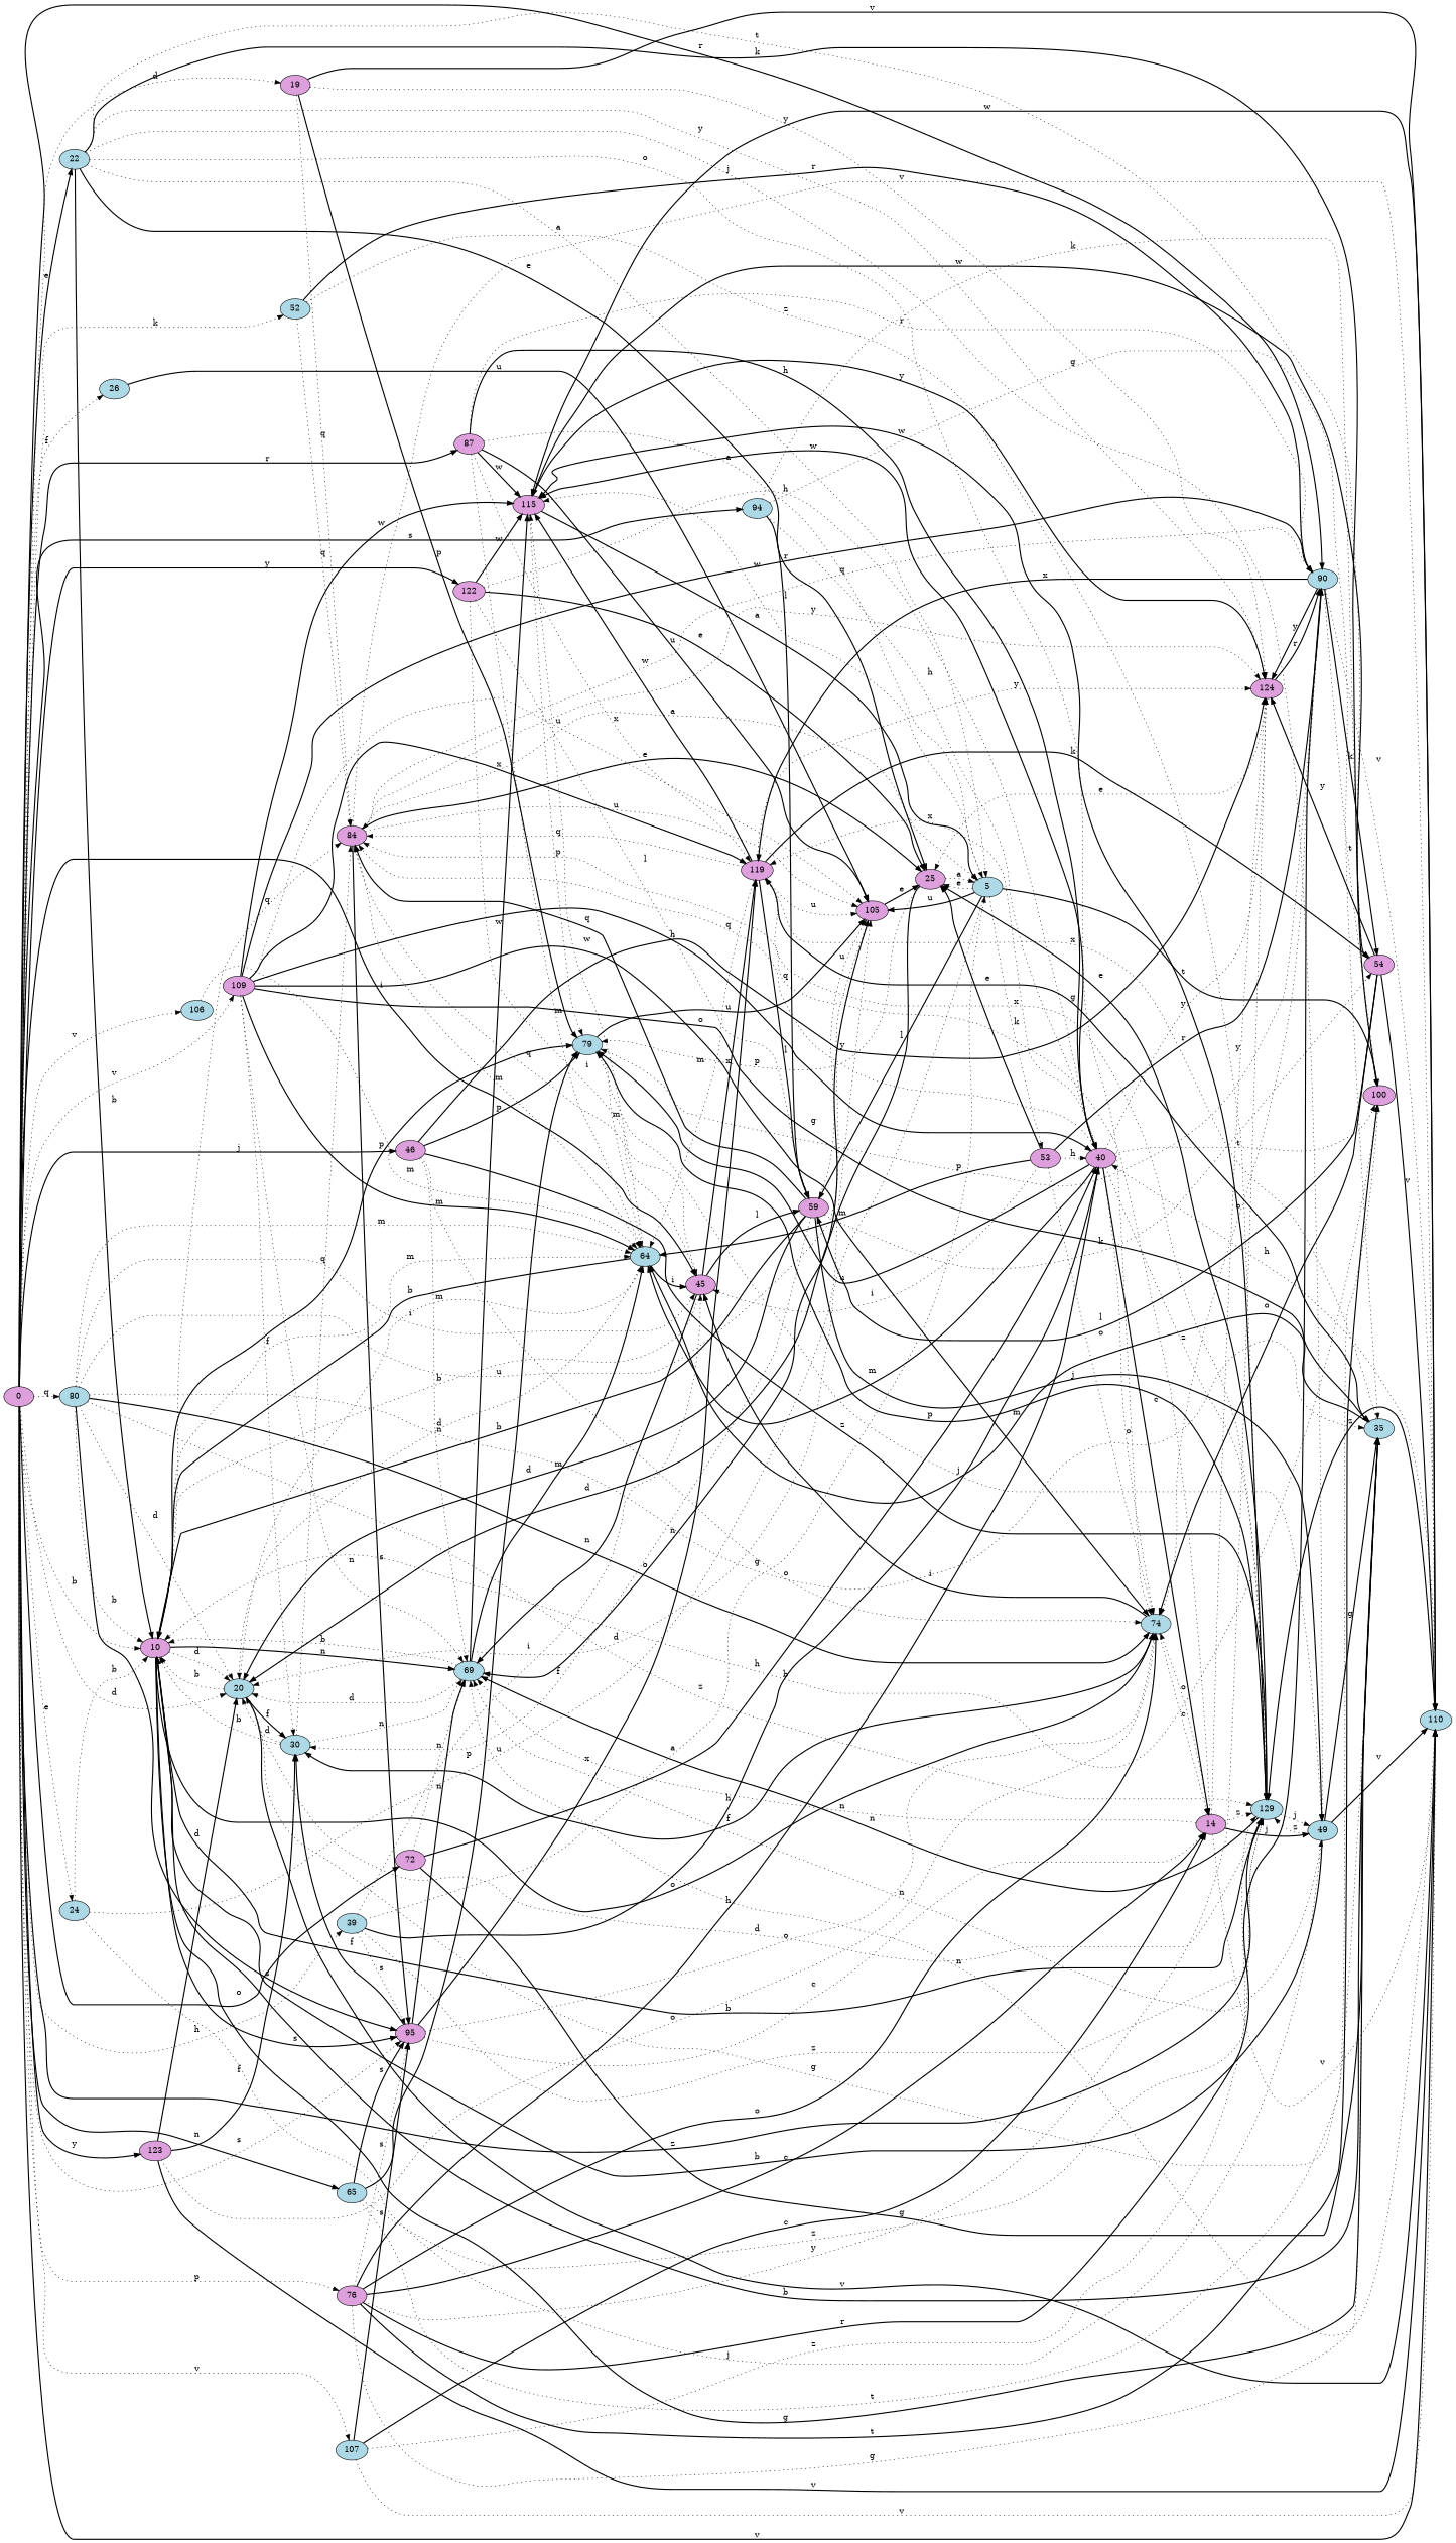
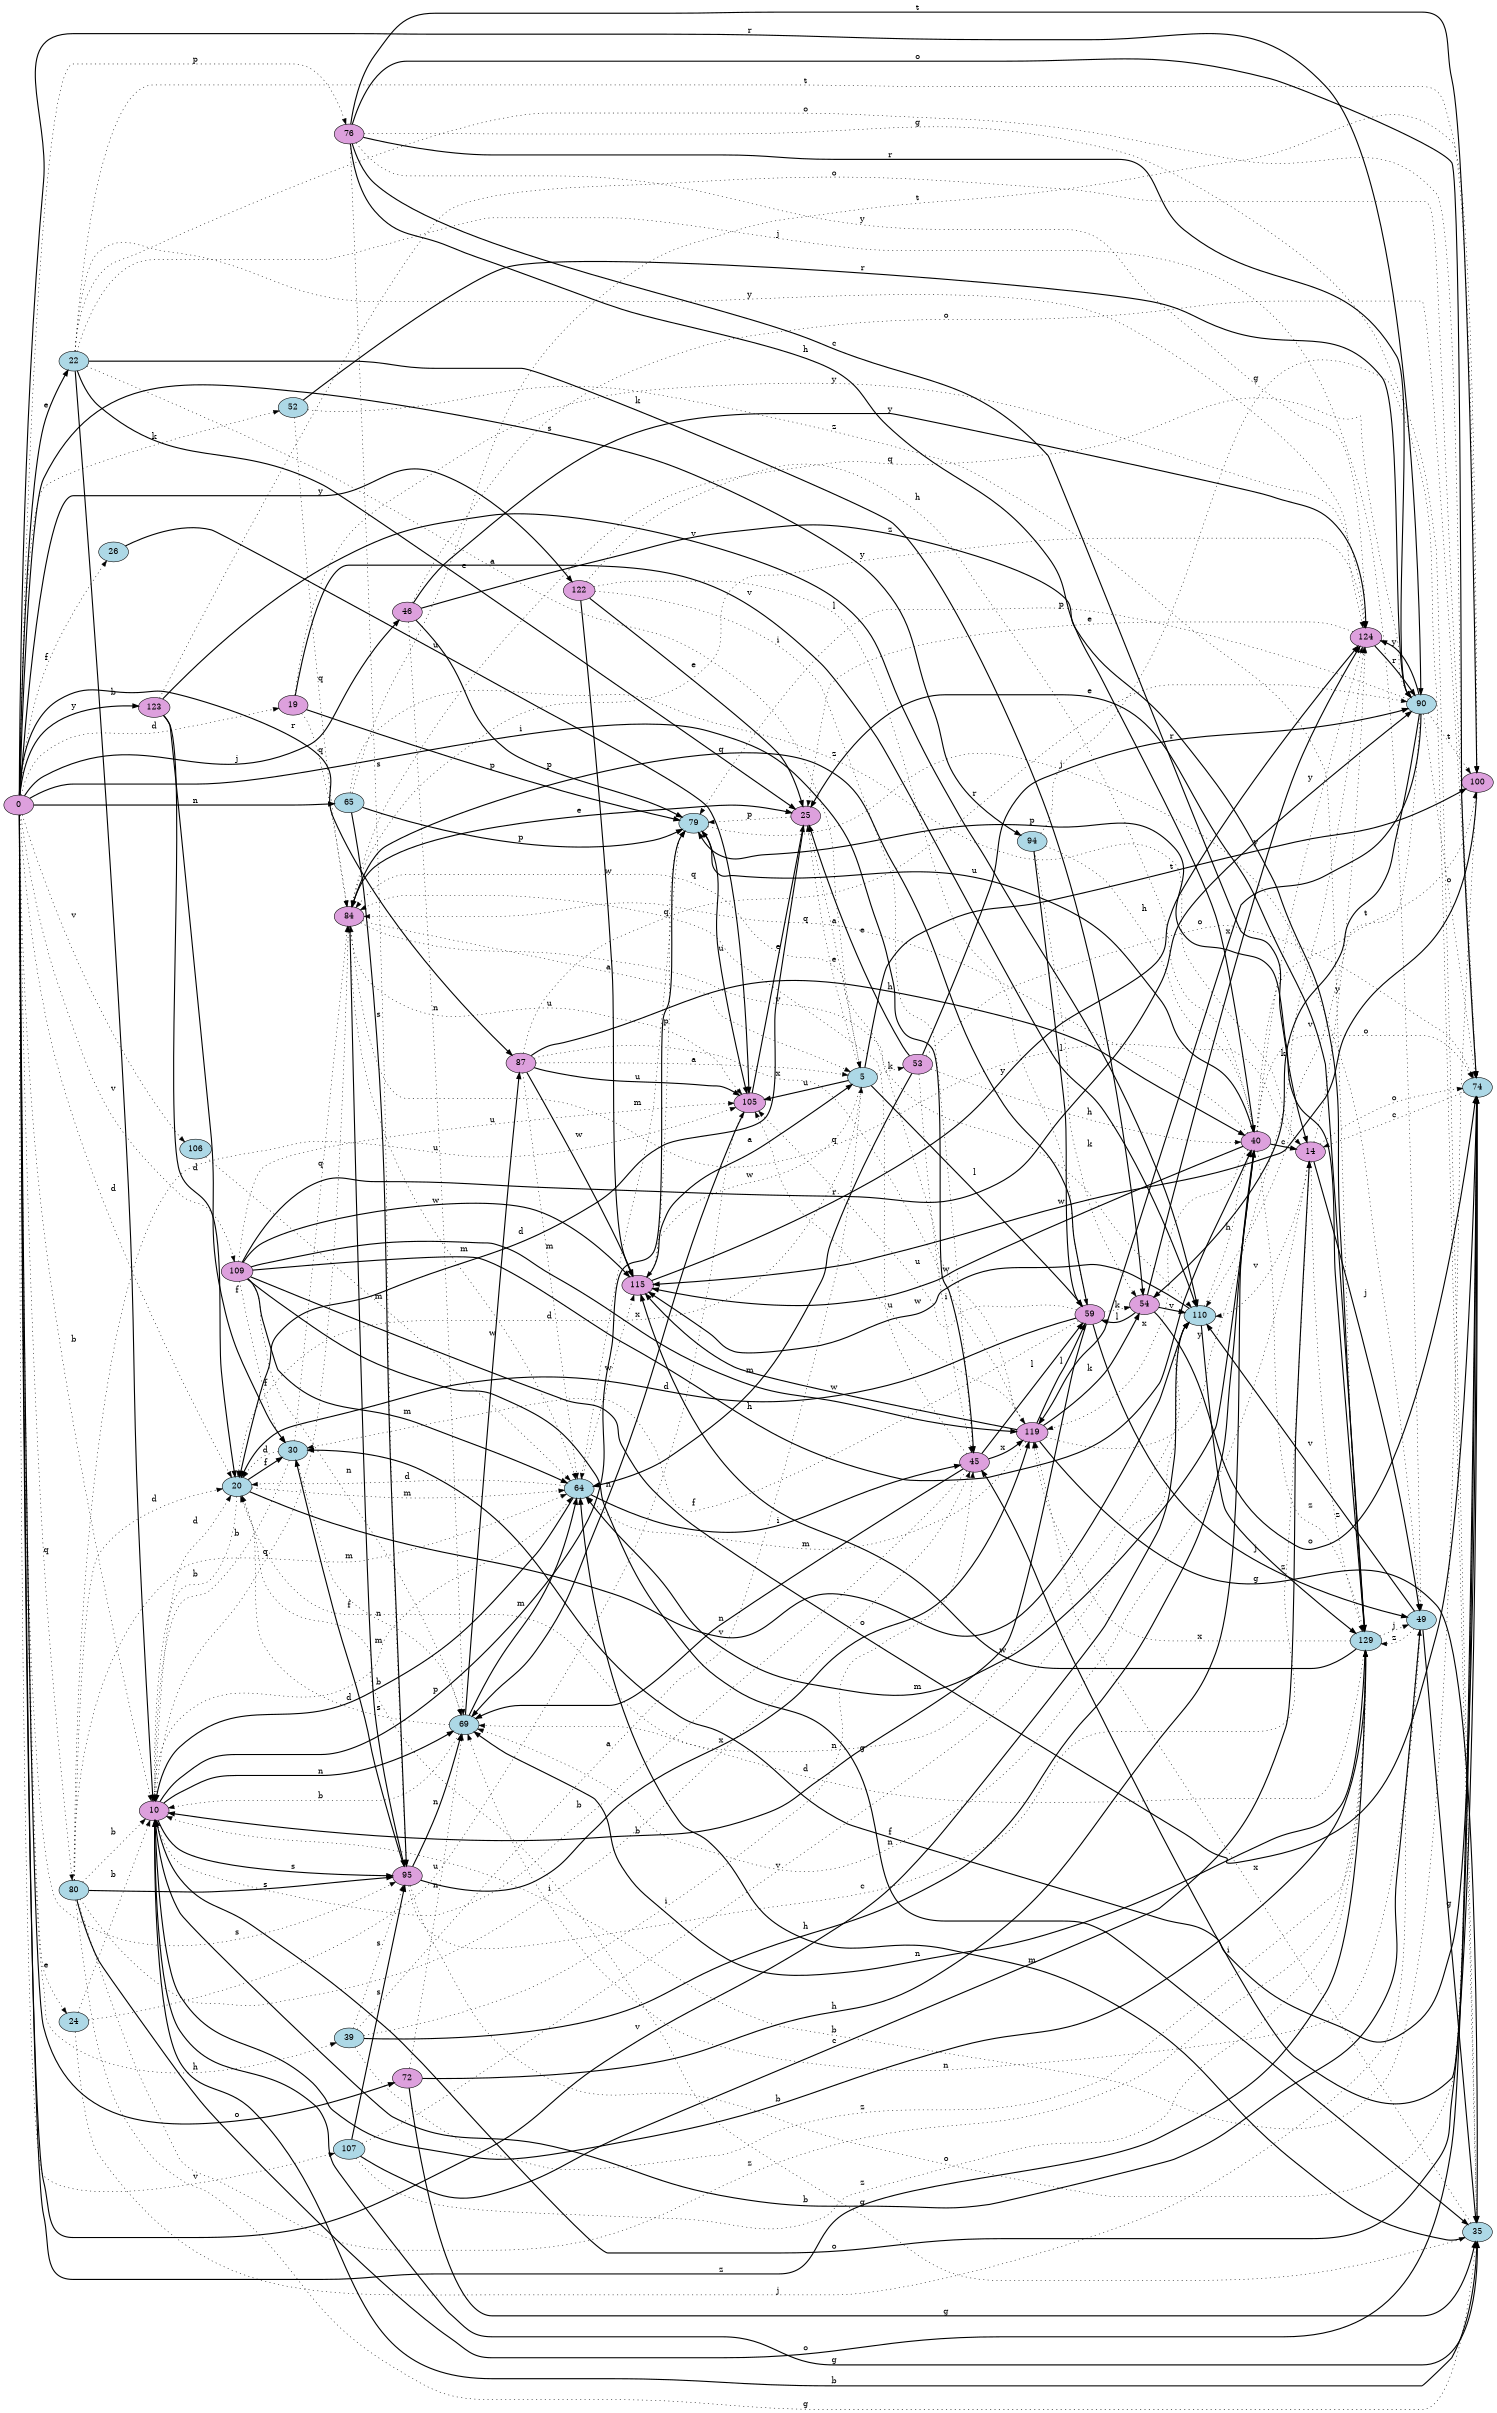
  strict digraph {
    rankdir=LR
    node [fillcolor=plum style=filled]
    edge [style=dotted]
    0
    10
    19
    20 [fillcolor=lightblue]
    22 [fillcolor=lightblue]
    24 [fillcolor=lightblue]
    26 [fillcolor=lightblue]
    39 [fillcolor=lightblue]
    45
    46
    52 [fillcolor=lightblue]
    65 [fillcolor=lightblue]
    72
    76
    80 [fillcolor=lightblue]
    87
    90 [fillcolor=lightblue]
    94 [fillcolor=lightblue]
    95
    106 [fillcolor=lightblue]
    107 [fillcolor=lightblue]
    109
    110 [fillcolor=lightblue]
    122
    123
    129 [fillcolor=lightblue]
    35 [fillcolor=lightblue]
    64 [fillcolor=lightblue]
    69 [fillcolor=lightblue]
    74 [fillcolor=lightblue]
    79 [fillcolor=lightblue]
    84
    124
    30 [fillcolor=lightblue]
    5 [fillcolor=lightblue]
    25
    49 [fillcolor=lightblue]
    100
    54
    105
    40
    59
    119
    14
    115
    53
    0 -> 10 [label=b]
    0 -> 19 [label=d]
    0 -> 20 [label=d]
    0 -> 22 [label=e style=bold]
    0 -> 24 [label=e]
    0 -> 26 [label=f]
    0 -> 39 [label=h]
    0 -> 45 [label=i style=bold]
    0 -> 46 [label=j style=bold]
    0 -> 52 [label=k]
    0 -> 65 [label=n style=bold]
    0 -> 72 [label=o style=bold]
    0 -> 76 [label=p]
    0 -> 80 [label=q]
    0 -> 87 [label=r style=bold]
    0 -> 90 [label=r style=bold]
    0 -> 94 [label=s style=bold]
    0 -> 95 [label=s]
    0 -> 106 [label=v]
    0 -> 107 [label=v]
    0 -> 109 [label=v]
    0 -> 110 [label=v style=bold]
    0 -> 122 [label=y style=bold]
    0 -> 123 [label=y style=bold]
    0 -> 129 [label=z style=bold]
    10 -> 20 [label=d]
    10 -> 95 [label=s style=bold]
    10 -> 35 [label=g style=bold]
    10 -> 64 [label=m]
    10 -> 69 [label=n style=bold]
    10 -> 74 [label=o style=bold]
    10 -> 79 [label=p style=bold]
    10 -> 84 [label=q]
    19 -> 110 [label=v style=bold]
    19 -> 79 [label=p style=bold]
    19 -> 84 [label=q]
    19 -> 124 [label=y]
    20 -> 10 [label=b]
    20 -> 110 [label=v style=bold]
    20 -> 35 [label=g]
    20 -> 64 [label=m]
    20 -> 30 [label=f style=bold]
    22 -> 10 [label=b style=bold]
    22 -> 74 [label=o]
    22 -> 124 [label=y]
    22 -> 5 [label=a]
    22 -> 25 [label=e style=bold]
    22 -> 49 [label=j]
    22 -> 100 [label=t]
    22 -> 54 [label=k style=bold]
    24 -> 10 [label=b]
    24 -> 49 [label=j]
    24 -> 105 [label=u]
    26 -> 105 [label=u style=bold]
    39 -> 45 [label=i]
    39 -> 95 [label=s]
    39 -> 129 [label=z]
    39 -> 5 [label=a]
    39 -> 40 [label=h style=bold]
    45 -> 10 [label=b]
    45 -> 69 [label=n style=bold]
    45 -> 84 [label=q]
    45 -> 59 [label=l style=bold]
    45 -> 119 [label=x style=bold]
    46 -> 129 [label=z style=bold]
    46 -> 69 [label=n]
    46 -> 74 [label=o]
    46 -> 79 [label=p style=bold]
    46 -> 124 [label=y style=bold]
    52 -> 90 [label=r style=bold]
    52 -> 129 [label=z]
    52 -> 84 [label=q]
    65 -> 95 [label=s style=bold]
-   65 -> 129 [label=z]
+   65 -> 14 [label=z]
    65 -> 79 [label=p style=bold]
    65 -> 100 [label=t]
    72 -> 35 [label=g style=bold]
    72 -> 69 [label=n]
    72 -> 40 [label=h style=bold]
    76 -> 90 [label=r style=bold]
    76 -> 95 [label=s]
    76 -> 35 [label=g]
    76 -> 74 [label=o style=bold]
    76 -> 124 [label=y]
    76 -> 100 [label=t style=bold]
    76 -> 40 [label=h style=bold]
    76 -> 14 [label=c style=bold]
    80 -> 10 [label=b]
    80 -> 20 [label=d]
    80 -> 45 [label=i]
    80 -> 95 [label=s style=bold]
    80 -> 129 [label=z]
    80 -> 35 [label=g]
    80 -> 64 [label=m]
    80 -> 74 [label=o style=bold]
    80 -> 105 [label=u]
    87 -> 90 [label=r]
    87 -> 64 [label=m]
    87 -> 5 [label=a]
    87 -> 105 [label=u style=bold]
    87 -> 40 [label=h style=bold]
    87 -> 119 [label=x]
    87 -> 115 [label=w style=bold]
    90 -> 110 [label=v]
    90 -> 74 [label=o]
    90 -> 79 [label=p]
    90 -> 84 [label=q]
    90 -> 124 [label=y style=bold]
    90 -> 100 [label=t]
    90 -> 54 [label=k style=bold]
    90 -> 119 [label=x style=bold]
    94 -> 35 [label=g]
    94 -> 54 [label=k]
    94 -> 40 [label=h]
    94 -> 59 [label=l style=bold]
    95 -> 69 [label=n style=bold]
    95 -> 74 [label=o]
    95 -> 30 [label=f style=bold]
    95 -> 119 [label=x style=bold]
    95 -> 14 [label=c]
    106 -> 64 [label=m]
    107 -> 95 [label=s style=bold]
    107 -> 110 [label=v]
    107 -> 129 [label=z]
    107 -> 14 [label=c style=bold]
    109 -> 90 [label=r style=bold]
    109 -> 35 [label=g style=bold]
    109 -> 64 [label=m style=bold]
    109 -> 69 [label=n]
    109 -> 74 [label=o style=bold]
    109 -> 30 [label=f]
    109 -> 105 [label=u]
    109 -> 40 [label=h style=bold]
    109 -> 119 [label=x style=bold]
    109 -> 115 [label=w style=bold]
    110 -> 129 [label=z style=bold]
    110 -> 69 [label=n]
    110 -> 40 [label=h]
    110 -> 115 [label=w style=bold]
    122 -> 45 [label=i]
    122 -> 25 [label=e style=bold]
    122 -> 40 [label=h]
    122 -> 59 [label=l]
    122 -> 115 [label=w style=bold]
    123 -> 20 [label=d style=bold]
    123 -> 110 [label=v style=bold]
    123 -> 74 [label=o]
    123 -> 30 [label=f style=bold]
    129 -> 10 [label=b style=bold]
    129 -> 20 [label=d]
    129 -> 69 [label=n style=bold]
    129 -> 79 [label=p style=bold]
    129 -> 25 [label=e style=bold]
    129 -> 49 [label=j]
    129 -> 119 [label=x]
    129 -> 115 [label=w style=bold]
    35 -> 10 [label=b style=bold]
    35 -> 64 [label=m style=bold]
    35 -> 119 [label=x]
    64 -> 10 [label=b style=bold]
    64 -> 20 [label=d]
    64 -> 45 [label=i style=bold]
    64 -> 115 [label=w]
    69 -> 10 [label=b]
    69 -> 20 [label=d]
    69 -> 64 [label=m style=bold]
-   69 -> 115 [label=w style=bold]
+   69 -> 87 [label=w style=bold]
    74 -> 45 [label=i style=bold]
    74 -> 30 [label=f style=bold]
    74 -> 14 [label=c]
    79 -> 64 [label=m]
    79 -> 49 [label=j]
    79 -> 105 [label=u style=bold]
    84 -> 95 [label=s style=bold]
    84 -> 110 [label=v]
    84 -> 64 [label=m]
    84 -> 124 [label=y]
    84 -> 5 [label=a]
    84 -> 25 [label=e style=bold]
    84 -> 105 [label=u]
    124 -> 90 [label=r style=bold]
    124 -> 25 [label=e]
    30 -> 10 [label=b]
    30 -> 20 [label=d]
    30 -> 69 [label=n]
    30 -> 84 [label=q]
    5 -> 20 [label=d]
    5 -> 25 [label=e]
    5 -> 100 [label=t style=bold]
    5 -> 105 [label=u style=bold]
    5 -> 59 [label=l style=bold]
    5 -> 115 [label=w]
    5 -> 53 [label=k]
    25 -> 20 [label=d style=bold]
    25 -> 79 [label=p]
    25 -> 5 [label=a]
    49 -> 10 [label=b style=bold]
    49 -> 110 [label=v style=bold]
    49 -> 129 [label=z]
    49 -> 35 [label=g style=bold]
    49 -> 69 [label=n]
    100 -> 10 [label=b]
    100 -> 115 [label=w style=bold]
    54 -> 110 [label=v style=bold]
    54 -> 74 [label=o style=bold]
    54 -> 124 [label=y style=bold]
    54 -> 59 [label=l style=bold]
    105 -> 69 [label=n style=bold]
    105 -> 25 [label=e style=bold]
    40 -> 129 [label=z]
    40 -> 64 [label=m style=bold]
    40 -> 74 [label=o]
    40 -> 79 [label=u style=bold]
    40 -> 84 [label=q]
    40 -> 124 [label=y]
    40 -> 100 [label=t]
    40 -> 119 [label=x]
    40 -> 14 [label=c style=bold]
    40 -> 115 [label=w style=bold]
    59 -> 10 [label=b style=bold]
    59 -> 20 [label=d style=bold]
    59 -> 84 [label=q style=bold]
    59 -> 30 [label=f]
    59 -> 49 [label=j style=bold]
    59 -> 54 [label=k]
    59 -> 105 [label=u]
    119 -> 35 [label=g style=bold]
    119 -> 64 [label=m]
    119 -> 84 [label=q]
    119 -> 124 [label=y]
    119 -> 54 [label=k style=bold]
    119 -> 105 [label=u]
    119 -> 59 [label=l style=bold]
    119 -> 115 [label=w style=bold]
    14 -> 110 [label=v]
    14 -> 129 [label=z]
    14 -> 69 [label=n]
    14 -> 74 [label=o]
    14 -> 84 [label=q]
    14 -> 124 [label=y]
    14 -> 49 [label=j style=bold]
    115 -> 79 [label=p]
    115 -> 124 [label=y style=bold]
    115 -> 5 [label=a style=bold]
    53 -> 45 [label=i]
    53 -> 90 [label=r style=bold]
    53 -> 64 [label=m style=bold]
    53 -> 74 [label=o]
    53 -> 25 [label=e style=bold]
    53 -> 40 [label=h]
  }
